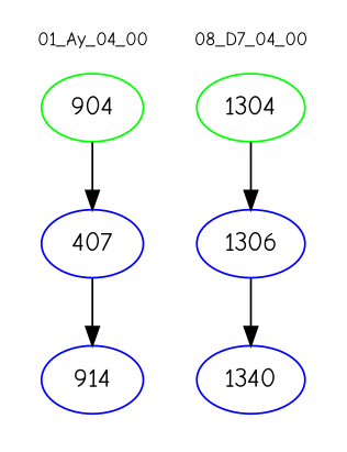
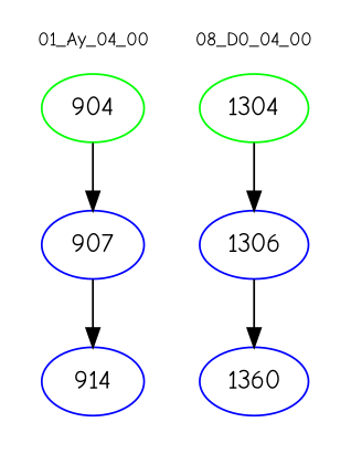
  digraph {
    fontname="Comic Neue"
    node [color=blue fontname="Comic Neue"]
    edge [color=black fontname="Comic Neue"]
    n1 [color=green label=904]
-   n2 [label=407]
+   n2 [label=907]
    n3 [label=914]
    n4 [color=green label=1304]
    n5 [label=1306]
-   n6 [label=1340]
+   n6 [label=1360]
    subgraph cluster_1 {
      color=white
      fontsize=10
      label="01_Ay_04_00"
      n1
      n2
      n3
    }
    subgraph cluster_2 {
      color=white
      fontsize=10
-     label="08_D7_04_00"
+     label="08_D0_04_00"
      n4
      n5
      n6
    }
    n1 -> n2
    n2 -> n3
    n4 -> n5
    n5 -> n6
  }
